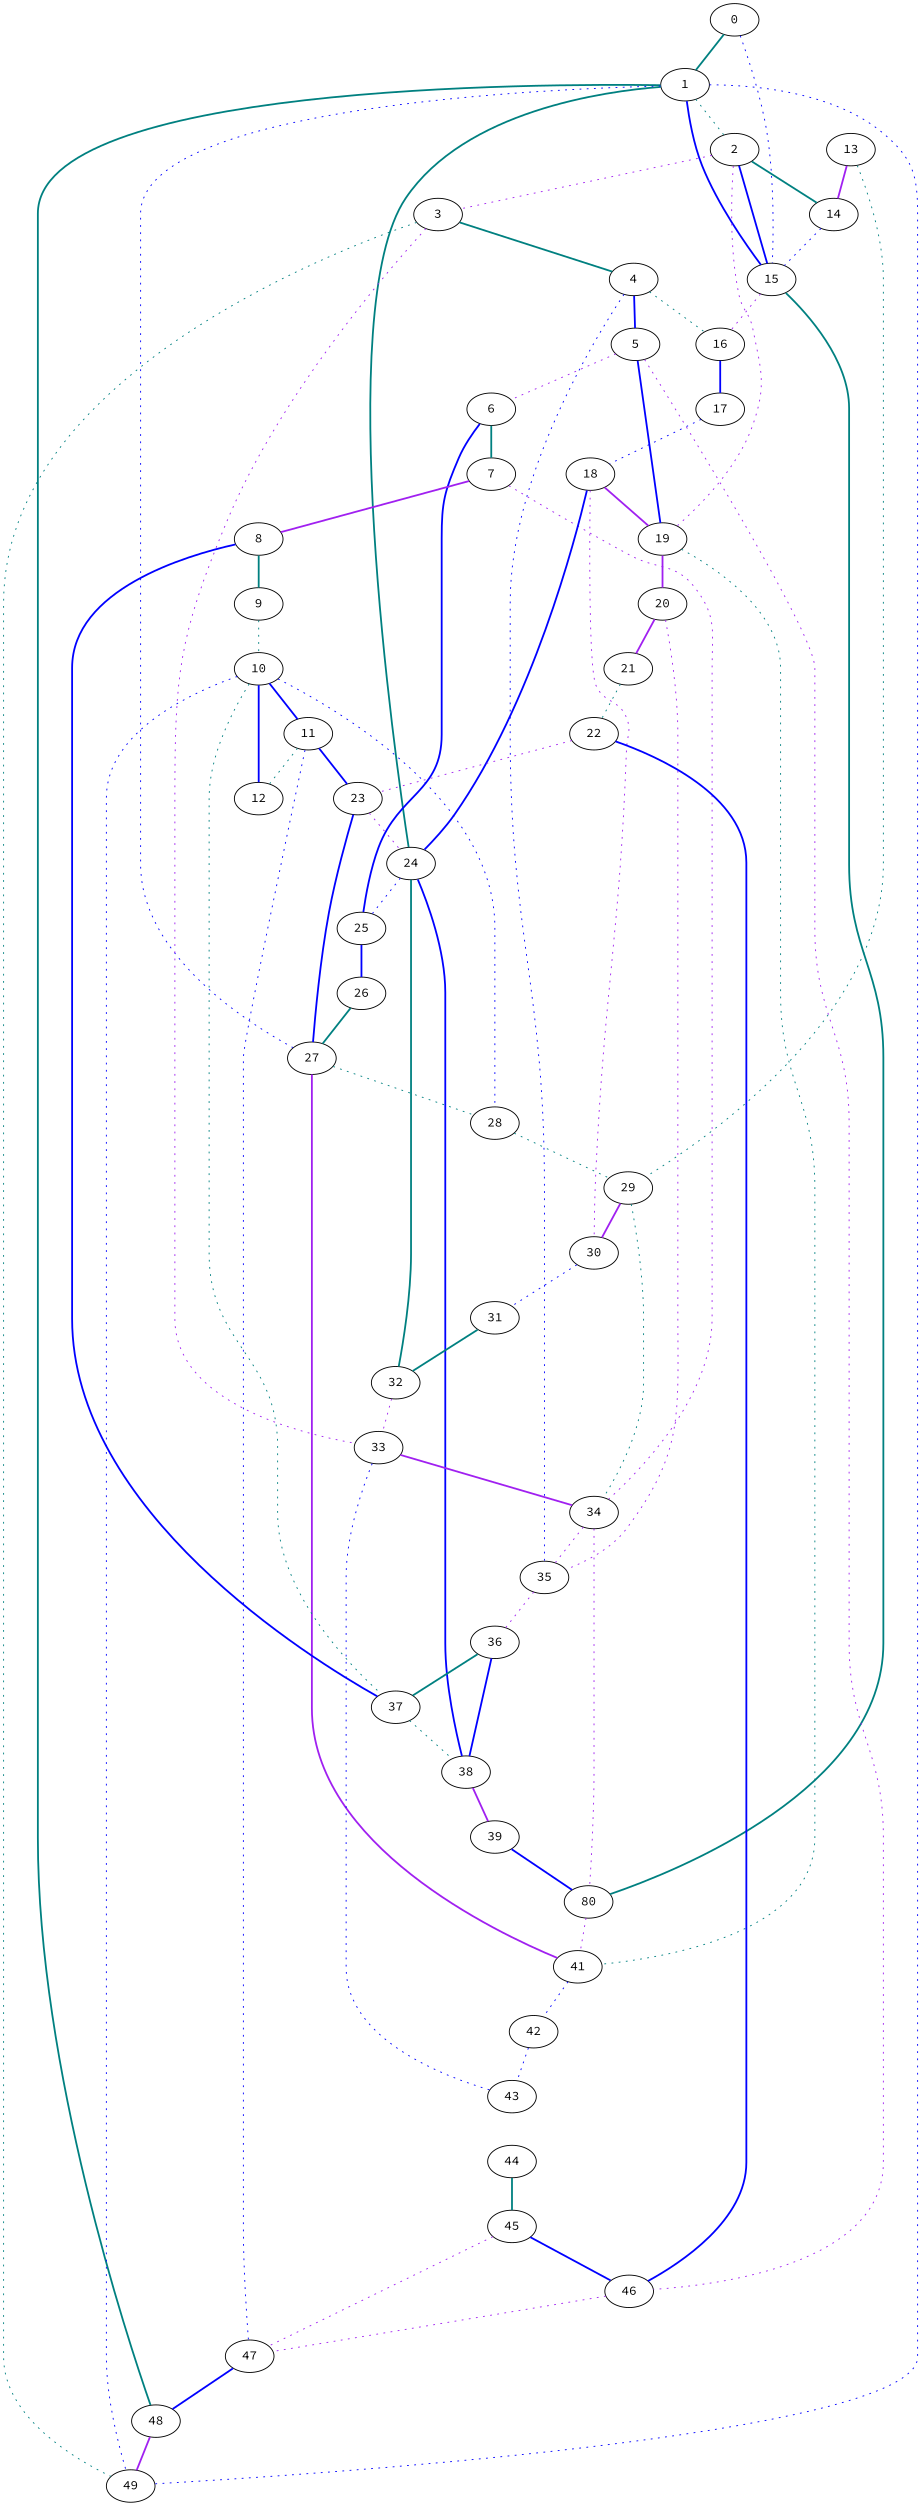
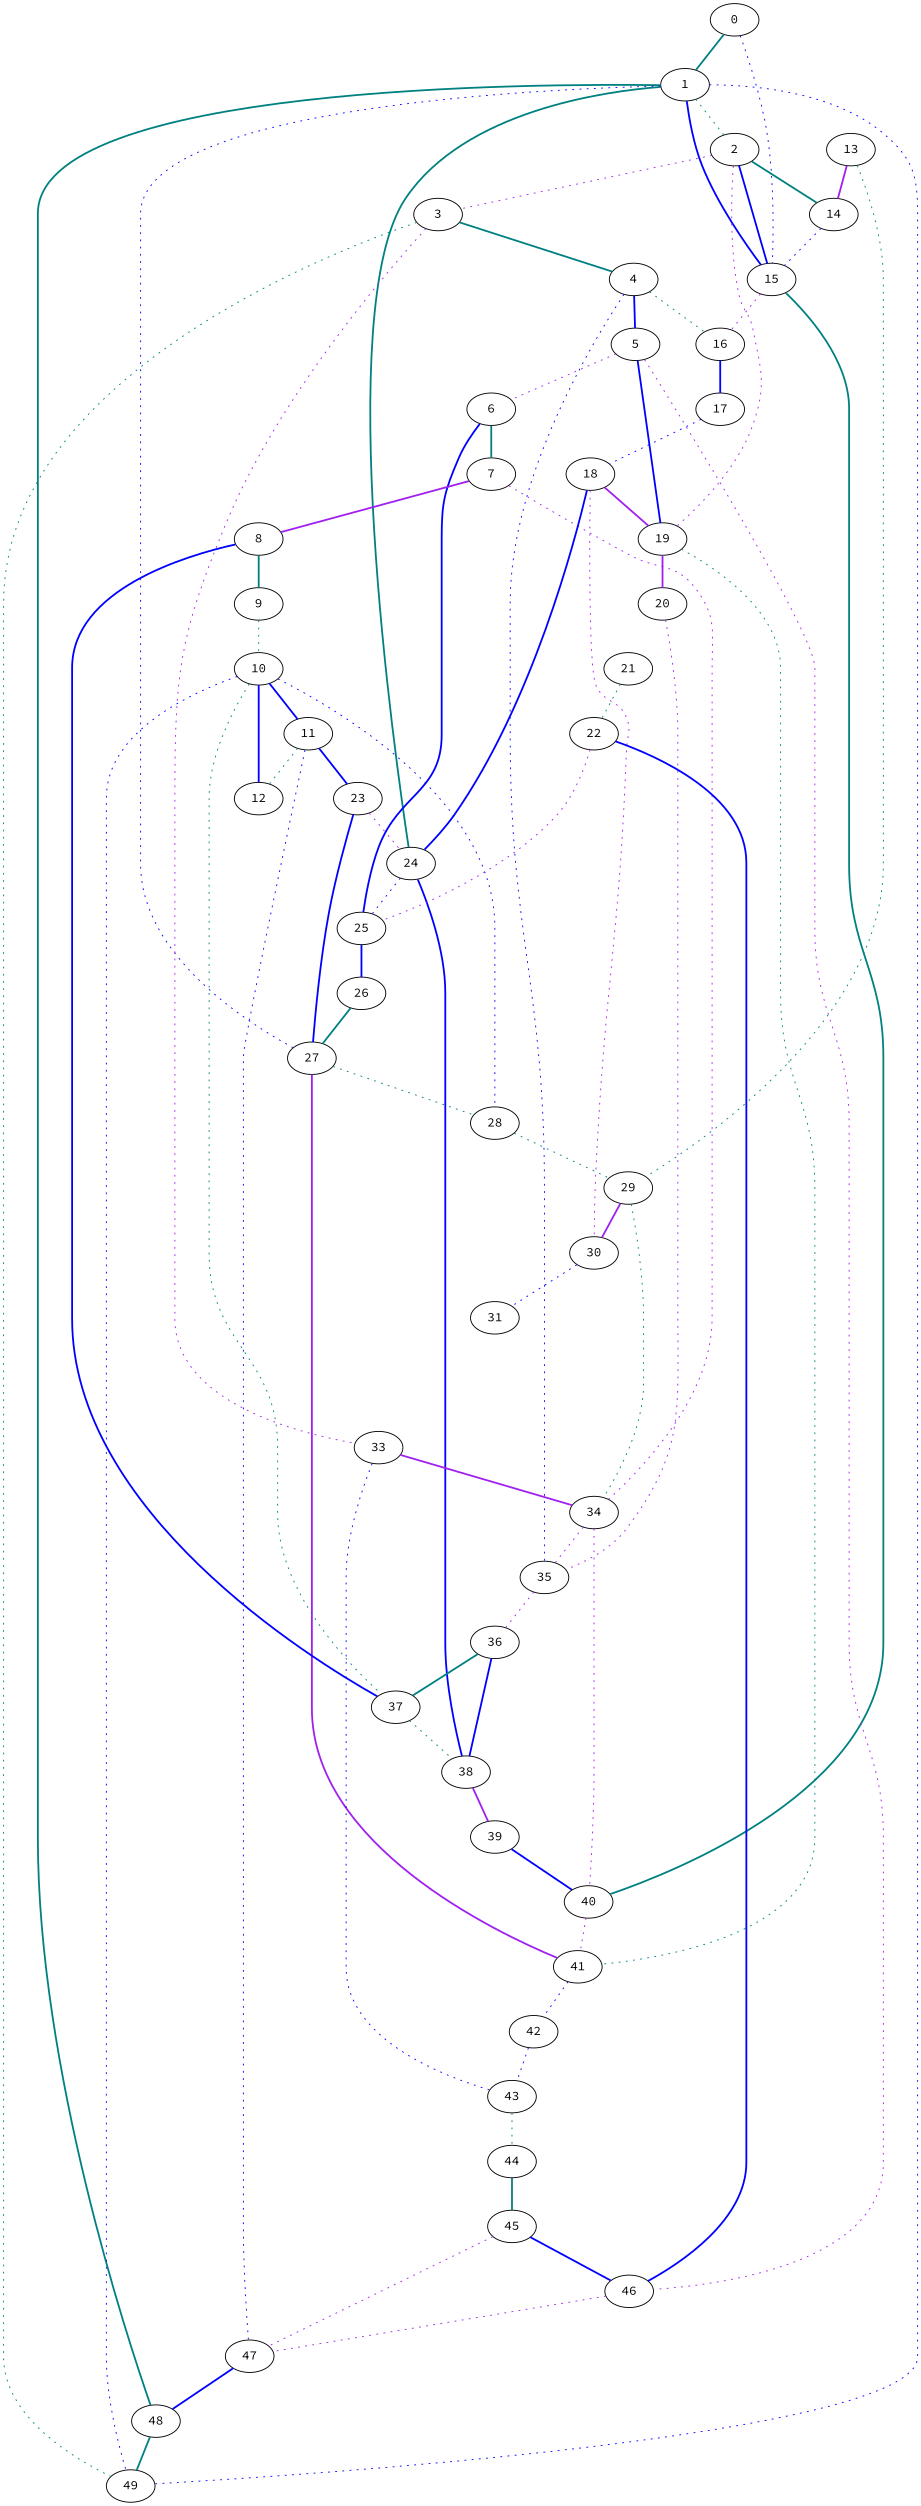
  graph {
    fontname="Source Code Pro"
    node [fontname="Source Code Pro"]
    edge [color=blue fontname="Source Code Pro" style=dotted]
    0
    1
    15
    2
    48
    24
    27
    49
    16
-   40 [label=80]
+   40
    3
    14
    19
    25
    38
-   32
    28
    41
    17
    4
    33
    20
    26
    39
    29
    42
    5
    35
    34
    43
    21
    6
    46
    36
    44
    7
    47
    18
    37
    8
    9
    10
    11
    12
    23
    13
    30
    31
    22
    45
    0 -- 1 [color=teal style=bold]
    0 -- 15
    1 -- 15 [style=bold]
    1 -- 2 [color=teal]
    1 -- 48 [color=teal style=bold]
    1 -- 24 [color=teal style=bold]
    1 -- 27
    1 -- 49
    15 -- 16 [color=purple]
    15 -- 40 [color=teal style=bold]
    2 -- 15 [style=bold]
    2 -- 3 [color=purple]
    2 -- 14 [color=teal style=bold]
    2 -- 19 [color=purple]
-   48 -- 49 [color=purple style=bold]
+   48 -- 49 [color=teal style=bold]
    24 -- 25
    24 -- 38 [style=bold]
-   24 -- 32 [color=teal style=bold]
    27 -- 28 [color=teal]
    27 -- 41 [color=purple style=bold]
    16 -- 17 [style=bold]
    40 -- 41 [color=purple]
    3 -- 49 [color=teal]
    3 -- 4 [color=teal style=bold]
    3 -- 33 [color=purple]
    14 -- 15
    19 -- 41 [color=teal]
    19 -- 20 [color=purple style=bold]
    25 -- 26 [style=bold]
    38 -- 39 [color=purple style=bold]
-   32 -- 33 [color=purple]
    28 -- 29 [color=teal]
    41 -- 42
    17 -- 18
    4 -- 16 [color=teal]
    4 -- 5 [style=bold]
    4 -- 35
    33 -- 34 [color=purple style=bold]
    33 -- 43
    20 -- 35 [color=purple]
-   20 -- 21 [color=purple style=bold]
    26 -- 27 [color=teal style=bold]
    39 -- 40 [style=bold]
    29 -- 34 [color=teal]
    29 -- 30 [color=purple style=bold]
    42 -- 43
    5 -- 19 [style=bold]
    5 -- 6 [color=purple]
    5 -- 46 [color=purple]
    35 -- 36 [color=purple]
    34 -- 40 [color=purple]
    34 -- 35 [color=purple]
+   43 -- 44 [color=teal]
    21 -- 22 [color=teal]
    6 -- 25 [style=bold]
    6 -- 7 [color=teal style=bold]
    46 -- 47 [color=purple]
    36 -- 38 [style=bold]
    36 -- 37 [color=teal style=bold]
    44 -- 45 [color=teal style=bold]
    7 -- 34 [color=purple]
    7 -- 8 [color=purple style=bold]
    47 -- 48 [style=bold]
    18 -- 24 [style=bold]
    18 -- 19 [color=purple style=bold]
    18 -- 30 [color=purple]
    37 -- 38 [color=teal]
    8 -- 37 [style=bold]
    8 -- 9 [color=teal style=bold]
    9 -- 10 [color=teal]
    10 -- 49
    10 -- 28
    10 -- 37 [color=teal]
    10 -- 11 [style=bold]
    10 -- 12 [style=bold]
    11 -- 47
    11 -- 12 [color=teal]
    11 -- 23 [style=bold]
    23 -- 24 [color=purple]
    23 -- 27 [style=bold]
    13 -- 14 [color=purple style=bold]
    13 -- 29 [color=teal]
    30 -- 31
-   31 -- 32 [color=teal style=bold]
    22 -- 46 [style=bold]
-   22 -- 23 [color=purple]
+   22 -- 25 [color=purple]
    45 -- 46 [style=bold]
    45 -- 47 [color=purple]
  }
